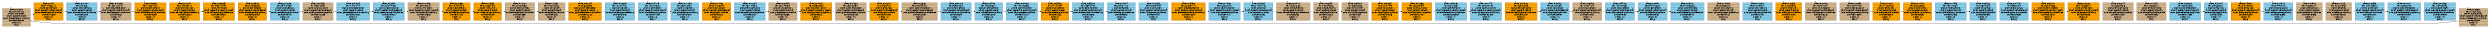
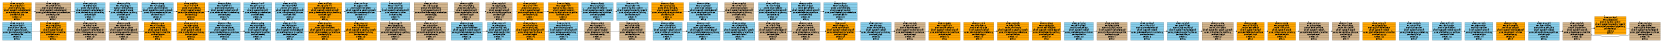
  digraph {
    rankdir=LR
    node [fillcolor=skyblue shape=record style=filled]
    edge [arrowhead=odot style=solid]
    n1 [fillcolor=tan label=" Carnet: 201183728\n |DPI: 2050740201006\n |Nombre: Alvin Huckett\n |Carrera: Ingenieria Quimica\n |Correo: AlvinHuckett_60@outlook.org\n |Contrasena:DGHS2Xi\n |Creditos: 222\n |Edad:20"]
    n2 [fillcolor=orange label=" Carnet: 2010244\n |DPI: 5970926381748\n |Nombre: Nertie Laurenzi\n |Carrera: Ingenieria Mecanica Industrial\n |Correo: NertieLaurenzi.75@hotmail.es\n |Contrasena:198yxel\n |Creditos: 139\n |Edad:19"]
    n3 [label=" Carnet: 201210811\n |DPI: 879575888\n |Nombre: Lamont Barthrup\n |Carrera: Ingenieria Mecanica\n |Correo: LamontBarthrup_34@outlook.org\n |Contrasena:j60uy9\n |Creditos: 53\n |Edad:25"]
    n4 [fillcolor=tan label=" Carnet: 201315898\n |DPI: 5531711621404\n |Nombre: Bernadette Pescud\n |Carrera: Ingenieria Mecanica Industrial\n |Correo: BernadettePescud.10outlook.com\n |Contrasena:TXz6b\n |Creditos: 190\n |Edad:28"]
    n5 [fillcolor=orange label=" Carnet: 201582352\n |DPI: 4172564417242\n |Nombre: Bobina Delacroux\n |Carrera: Ingenieria Mecanica Industrial\n |Correo: BobinaDelacroux_46@hotmail.com\n |Contrasena:m6ILxd\n |Creditos: 113\n |Edad:23"]
    n6 [fillcolor=orange label=" Carnet: 201115140\n |DPI: 8429519350118\n |Nombre: Pebrook Gircke\n |Carrera: Ingenieria Mecanica\n |Correo: PebrookGircke93@undefined.org\n |Contrasena:Ysgy3Vt\n |Creditos: 172\n |Edad:19"]
    n7 [fillcolor=orange label=" Carnet: 201350393\n |DPI: 9029374304090\n |Nombre: Laurie Tumilty\n |Carrera: Ingenieria en Ciencias y Sistemas\n |Correo: LaurieTumilty58@undefined.com\n |Contrasena:UKazTS0\n |Creditos: 124\n |Edad:20"]
    n8 [fillcolor=orange label=" Carnet: 201698163\n |DPI: 8010354636352\n |Nombre: Barn Killingbeck\n |Carrera: Ingenieria Mecanica Electrica\n |Correo: BarnKillingbeck33@gmail.org\n |Contrasena:38KWHL\n |Creditos: 130\n |Edad:20"]
    n9 [label=" Carnet: 201402462\n |DPI: 3594915493584\n |Nombre: Joscelin Fewings\n |Carrera: Ingenieria Mecanica\n |Correo: JoscelinFewings_56@outlook.es\n |Contrasena:tF7ZroZ\n |Creditos: 202\n |Edad:25"]
    n10 [fillcolor=tan label=" Carnet: 201643353\n |DPI: 9692561360208\n |Nombre: Llywellyn Woodnutt\n |Carrera: Ingenieria Mecanica Electrica\n |Correo: LlywellynWoodnutt_83@gmail.es\n |Contrasena:ui708GE\n |Creditos: 44\n |Edad:27"]
    n11 [label=" Carnet: 201043689\n |DPI: 0714796787404\n |Nombre: Ardene Benediktovich\n |Carrera: Ingenieria Mecanica\n |Correo: ArdeneBenediktovich72@outlook.org\n |Contrasena:muiPC17\n |Creditos: 13\n |Edad:23"]
    n12 [label=" Carnet: 201489697\n |DPI: 3310894947855\n |Nombre: Judye Rossborough\n |Carrera: Ingenieria Mecanica Electrica\n |Correo: JudyeRossborough_49@yahoo.com\n |Contrasena:k9oGtrw\n |Creditos: 3\n |Edad:26"]
    n13 [fillcolor=tan label=" Carnet: 201818908\n |DPI: 2689202578134\n |Nombre: Wilbur Alberts\n |Carrera: Ingenieria en Ciencias y Sistemas\n |Correo: WilburAlberts45@hotmail.org\n |Contrasena:SSeRj8d\n |Creditos: 64\n |Edad:18"]
    n14 [fillcolor=orange label=" Carnet: 201816850\n |DPI: 0154497044345\n |Nombre: Emili Palleske\n |Carrera: Ingenieria Mecanica\n |Correo: EmiliPalleske.89@gmail.com\n |Contrasena:17x8L\n |Creditos: 28\n |Edad:21"]
    n15 [fillcolor=orange label=" Carnet: 201232485\n |DPI: 3762365704505\n |Nombre: Vivian Currer\n |Carrera: Ingenieria Quimica\n |Correo: VivianCurrer_25@outlook.org\n |Contrasena:xe7yeho\n |Creditos: 218\n |Edad:28"]
    n16 [fillcolor=tan label=" Carnet: 201131811\n |DPI: 3347258005328\n |Nombre: Eloise Trevarthen\n |Carrera: Ingenieria Mecanica\n |Correo: EloiseTrevarthen91@hotmail.es\n |Contrasena:B8FP4\n |Creditos: 201\n |Edad:22"]
    n17 [fillcolor=tan label=" Carnet: 201476680\n |DPI: 4293824642888\n |Nombre: Kim Westphal\n |Carrera: Ingenieria Quimica\n |Correo: KimWestphal38@yahoo.com\n |Contrasena:qtry5\n |Creditos: 159\n |Edad:19"]
    n18 [fillcolor=orange label=" Carnet: 201511649\n |DPI: 5648266954532\n |Nombre: Aylmar Raubenheimer\n |Carrera: Ingenieria Mecanica\n |Correo: AylmarRaubenheimer.27@hotmail.es\n |Contrasena:76816q\n |Creditos: 163\n |Edad:23"]
    n19 [label=" Carnet: 201255643\n |DPI: 7672150791181\n |Nombre: Alvin Huckett\n |Carrera: Ingenieria Industrial\n |Correo: AlvinHuckett_63@undefined.org\n |Contrasena:g4X4Ak\n |Creditos: 65\n |Edad:29"]
    n20 [label=" Carnet: 201947729\n |DPI: 1430797138430\n |Nombre: Camila Dibbert\n |Carrera: Ingenieria Mecanica Industrial\n |Correo: CamilaDibbert.81@gmail.com\n |Contrasena:b4wdeP\n |Creditos: 188\n |Edad:21"]
    n21 [label=" Carnet: 201173540\n |DPI: 3235002226847\n |Nombre: Alvin Huckett\n |Carrera: Ingenieria Industrial\n |Correo: AlvinHuckett_65@outlook.org\n |Contrasena:ITrpSM0\n |Creditos: 104\n |Edad:22"]
    n22 [fillcolor=orange label=" Carnet: 201704168\n |DPI: 3379162068993\n |Nombre: Tim Goldspink\n |Carrera: Ingenieria Mecanica Electrica\n |Correo: TimGoldspink.71@aol.com\n |Contrasena:Cmg7g\n |Creditos: 137\n |Edad:19"]
    n23 [label=" Carnet: 201661519\n |DPI: 9302712249273\n |Nombre: Harvey Darbyshire\n |Carrera: Ingenieria Mecanica\n |Correo: HarveyDarbyshire_63@gmail.com\n |Contrasena:Asv30\n |Creditos: 55\n |Edad:26"]
    n24 [fillcolor=tan label=" Carnet: 201309890\n |DPI: 6364119505269\n |Nombre: Grayce Poltone\n |Carrera: Ingenieria Industrial\n |Correo: GraycePoltone_20@hotmail.es\n |Contrasena:bCp3F57\n |Creditos: 133\n |Edad:18"]
    n25 [fillcolor=orange label=" Carnet: 201740604\n |DPI: 2625352358554\n |Nombre: Llywellyn Woodnutt\n |Carrera: Ingenieria en Ciencias y Sistemas\n |Correo: LlywellynWoodnutt.46@gmail.org\n |Contrasena:Bk8jU\n |Creditos: 3\n |Edad:19"]
    n26 [fillcolor=tan label=" Carnet: 201646518\n |DPI: 8696013129504\n |Nombre: Aylmar Raubenheimer\n |Carrera: Ingenieria Mecanica Electrica\n |Correo: AylmarRaubenheimer31@aol.com\n |Contrasena:3j9MHF\n |Creditos: 192\n |Edad:22"]
    n27 [fillcolor=orange label=" Carnet: 201766242\n |DPI: 3780452896411\n |Nombre: Franky Viney\n |Carrera: Ingenieria Mecanica Electrica\n |Correo: FrankyViney72@aol.com\n |Contrasena:UC1hKp\n |Creditos: 164\n |Edad:20"]
    n28 [fillcolor=tan label=" Carnet: 201537627\n |DPI: 6000394094296\n |Nombre: Aylmar Raubenheimer\n |Carrera: Ingenieria Mecanica Electrica\n |Correo: AylmarRaubenheimer82@undefined.com\n |Contrasena:82MID7\n |Creditos: 3\n |Edad:24"]
    n29 [label=" Carnet: 201327675\n |DPI: 5005953751371\n |Nombre: Lamont Barthrup\n |Carrera: Ingenieria Mecanica Electrica\n |Correo: LamontBarthrup.75@hotmail.org\n |Contrasena:CAt1n\n |Creditos: 171\n |Edad:20"]
    n30 [label=" Carnet: 201897987\n |DPI: 2193345266141\n |Nombre: Michelle Glanister\n |Carrera: Ingenieria Quimica\n |Correo: MichelleGlanister.13@aol.org\n |Contrasena:8cIUD\n |Creditos: 226\n |Edad:25"]
    n31 [label=" Carnet: 201500866\n |DPI: 7040168688236\n |Nombre: Claybourne Nelmes\n |Carrera: Ingenieria en Ciencias y Sistemas\n |Correo: ClaybourneNelmes_2@aol.com\n |Contrasena:4xCS04\n |Creditos: 121\n |Edad:19"]
    n32 [fillcolor=orange label=" Carnet: 201359507\n |DPI: 6474775706799\n |Nombre: Olly Brunelleschi\n |Carrera: Ingenieria Quimica\n |Correo: OllyBrunelleschi_86@aol.com\n |Contrasena:rdjy6j\n |Creditos: 52\n |Edad:22"]
    n33 [label=" Carnet: 201954202\n |DPI: 2496399691941\n |Nombre: Eloise Trevarthen\n |Carrera: Ingenieria Mecanica Industrial\n |Correo: EloiseTrevarthen.4@undefined.org\n |Contrasena:6RNgz\n |Creditos: 196\n |Edad:29"]
    n34 [label=" Carnet: 201412244\n |DPI: 3239472177167\n |Nombre: Eba Keitley\n |Carrera: Ingenieria Industrial\n |Correo: EbaKeitley73@undefined.com\n |Contrasena:BRdQj\n |Creditos: 238\n |Edad:22"]
    n35 [label=" Carnet: 201234795\n |DPI: 9082300809939\n |Nombre: Wilbur Alberts\n |Carrera: Ingenieria Mecanica Industrial\n |Correo: WilburAlberts_86@yahoo.com\n |Contrasena:0oXnv\n |Creditos: 80\n |Edad:29"]
    n36 [fillcolor=orange label=" Carnet: 201594265\n |DPI: 2831630574772\n |Nombre: Ardene Benediktovich\n |Carrera: Ingenieria Mecanica Industrial\n |Correo: ArdeneBenediktovich_57@hotmail.org\n |Contrasena:15Asd\n |Creditos: 242\n |Edad:26"]
    n37 [label=" Carnet: 201790782\n |DPI: 3168522176927\n |Nombre: Claybourne Nelmes\n |Carrera: Ingenieria en Ciencias y Sistemas\n |Correo: ClaybourneNelmes_82@aol.com\n |Contrasena:d70Vi\n |Creditos: 0\n |Edad:22"]
    n38 [label=" Carnet: 201374369\n |DPI: 8311431297185\n |Nombre: Lionel Messi\n |Carrera: Ingenieria Mecanica Industrial\n |Correo: LionelMessi.17@aol.es\n |Contrasena:cVzaR8\n |Creditos: 93\n |Edad:20"]
    n39 [fillcolor=tan label=" Carnet: 201709702\n |DPI: 4245428187625\n |Nombre: Dillon Blandamere\n |Carrera: Ingenieria Industrial\n |Correo: DillonBlandamere_33@undefined.com\n |Contrasena:3f5qj\n |Creditos: 84\n |Edad:20"]
    n40 [fillcolor=tan label=" Carnet: 201635991\n |DPI: 2702608963916\n |Nombre: Boycie Langlais\n |Carrera: Ingenieria Industrial\n |Correo: BoycieLanglais24@aol.es\n |Contrasena:vCGgb2\n |Creditos: 113\n |Edad:29"]
    n41 [fillcolor=tan label=" Carnet: 201389879\n |DPI: 1332692632257\n |Nombre: Darn Studdal\n |Carrera: Ingenieria Industrial\n |Correo: DarnStuddal88@gmail.com\n |Contrasena:r80ja\n |Creditos: 244\n |Edad:23"]
    n42 [fillcolor=orange label=" Carnet: 201375524\n |DPI: 3164173770900\n |Nombre: Tim Goldspink\n |Carrera: Ingenieria Quimica\n |Correo: TimGoldspink_27@yahoo.es\n |Contrasena:Nu96Sq3\n |Creditos: 1\n |Edad:20"]
    n43 [fillcolor=orange label=" Carnet: 201428558\n |DPI: 8783633019549\n |Nombre: Llywellyn Woodnutt\n |Carrera: Ingenieria Mecanica\n |Correo: LlywellynWoodnutt.12@gmail.es\n |Contrasena:qWlnP7\n |Creditos: 5\n |Edad:24"]
    n44 [label=" Carnet: 201933753\n |DPI: 6467642780621\n |Nombre: Bobina Delacroux\n |Carrera: Ingenieria en Ciencias y Sistemas\n |Correo: BobinaDelacroux_64@gmail.com\n |Contrasena:8DGPFmN\n |Creditos: 147\n |Edad:25"]
    n45 [label=" Carnet: 201774497\n |DPI: 6327689577005\n |Nombre: Llywellyn Woodnutt\n |Carrera: Ingenieria en Ciencias y Sistemas\n |Correo: LlywellynWoodnutt_44@aol.org\n |Contrasena:RN1Dgbd\n |Creditos: 90\n |Edad:26"]
    n46 [fillcolor=orange label=" Carnet: 201145786\n |DPI: 4820546644233\n |Nombre: Harvey Darbyshire\n |Carrera: Ingenieria Mecanica\n |Correo: HarveyDarbyshire.56@outlook.com\n |Contrasena:uJW2Q\n |Creditos: 88\n |Edad:22"]
    n47 [label=" Carnet: 201509061\n |DPI: 3761268073554\n |Nombre: Tim Goldspink\n |Carrera: Ingenieria Mecanica Electrica\n |Correo: TimGoldspink.36@aol.com\n |Contrasena:DPx0LQ0\n |Creditos: 108\n |Edad:23"]
    n48 [fillcolor=tan label=" Carnet: 201068965\n |DPI: 7207003476187\n |Nombre: Tim Goldspink\n |Carrera: Ingenieria Mecanica Industrial\n |Correo: TimGoldspink.1@yahoo.org\n |Contrasena:MF4vc6\n |Creditos: 112\n |Edad:26"]
    n49 [label=" Carnet: 201991578\n |DPI: 7437219208336\n |Nombre: Olly Brunelleschi\n |Carrera: Ingenieria Mecanica Industrial\n |Correo: OllyBrunelleschi.78@yahoo.org\n |Contrasena:H1xi3\n |Creditos: 102\n |Edad:29"]
    n50 [label=" Carnet: 201803912\n |DPI: 3995410773680\n |Nombre: Emili Palleske\n |Carrera: Ingenieria Mecanica Industrial\n |Correo: EmiliPalleske.68@gmail.com\n |Contrasena:ODYgI\n |Creditos: 205\n |Edad:26"]
    n51 [label=" Carnet: 201921767\n |DPI: 5042024988582\n |Nombre: Consolata Reskelly\n |Carrera: Ingenieria Mecanica\n |Correo: ConsolataReskelly.30@undefined.com\n |Contrasena:cBP1bt7\n |Creditos: 200\n |Edad:27"]
-   n52 [fillcolor=tan label=" Carnet: 201157605\n |DPI: 2503385887437\n |Nombre: Alonzo Seagrove\n |Carrera: Ingenieria Industrial\n |Correo: AlonzoSeagrove_35@undefined.org\n |Contrasena:92V6h\n |Creditos: 226\n |Edad:22"]
    n53 [label=" Carnet: 201761573\n |DPI: 5372214388411\n |Nombre: Alonzo Seagrove\n |Carrera: Ingenieria Quimica\n |Correo: AlonzoSeagrove_54@hotmail.es\n |Contrasena:24ldm\n |Creditos: 51\n |Edad:22"]
    n54 [fillcolor=orange label=" Carnet: 201825364\n |DPI: 6772854332066\n |Nombre: Phillis Syrie\n |Carrera: Ingenieria Quimica\n |Correo: PhillisSyrie_17@hotmail.es\n |Contrasena:rU2QYr\n |Creditos: 111\n |Edad:28"]
    n55 [fillcolor=tan label=" Carnet: 201022466\n |DPI: 0579054127201\n |Nombre: Wash Sedgemore\n |Carrera: Ingenieria Mecanica Electrica\n |Correo: WashSedgemore_70@outlook.com\n |Contrasena:1E8vp8\n |Creditos: 130\n |Edad:29"]
    n56 [fillcolor=tan label=" Carnet: 201006295\n |DPI: 6483009710551\n |Nombre: Roderigo Gomme\n |Carrera: Ingenieria Mecanica Electrica\n |Correo: RoderigoGomme_92@yahoo.org\n |Contrasena:w1E8BW\n |Creditos: 23\n |Edad:24"]
    n57 [fillcolor=orange label=" Carnet: 201116100\n |DPI: 7247421869888\n |Nombre: Franky Viney\n |Carrera: Ingenieria Quimica\n |Correo: FrankyViney_42@hotmail.es\n |Contrasena:5K0p7N\n |Creditos: 42\n |Edad:26"]
    n58 [fillcolor=orange label=" Carnet: 201773473\n |DPI: 1563507262381\n |Nombre: Krystal Crellin\n |Carrera: Ingenieria Mecanica\n |Correo: KrystalCrellin.48@outlook.org\n |Contrasena:3KgBk\n |Creditos: 88\n |Edad:26"]
    n59 [label=" Carnet: 201119966\n |DPI: 9030770152211\n |Nombre: Michelle Glanister\n |Carrera: Ingenieria Industrial\n |Correo: MichelleGlanister87@outlook.com\n |Contrasena:J9Tq39\n |Creditos: 225\n |Edad:23"]
    n60 [label=" Carnet: 201669286\n |DPI: 3126321523297\n |Nombre: Tim Goldspink\n |Carrera: Ingenieria Mecanica\n |Correo: TimGoldspink_45@gmail.es\n |Contrasena:QQNPe8\n |Creditos: 187\n |Edad:21"]
    n61 [label=" Carnet: 201147451\n |DPI: 9093933675701\n |Nombre: Ellerey Sherwyn\n |Carrera: Ingenieria Mecanica Electrica\n |Correo: EllereySherwyn.51@gmail.es\n |Contrasena:20H3Hx\n |Creditos: 80\n |Edad:23"]
    n62 [fillcolor=orange label=" Carnet: 201864201\n |DPI: 8208413026556\n |Nombre: Claybourne Nelmes\n |Carrera: Ingenieria en Ciencias y Sistemas\n |Correo: ClaybourneNelmes.78@hotmail.com\n |Contrasena:69548z\n |Creditos: 25\n |Edad:25"]
    n63 [fillcolor=orange label=" Carnet: 201667272\n |DPI: 9443025623424\n |Nombre: Adriaens Timms\n |Carrera: Ingenieria en Ciencias y Sistemas\n |Correo: AdriaensTimms43@aol.org\n |Contrasena:Pe8Ucp\n |Creditos: 237\n |Edad:21"]
    n64 [fillcolor=tan label=" Carnet: 201668149\n |DPI: 6435886693765\n |Nombre: Harvey Darbyshire\n |Carrera: Ingenieria Mecanica\n |Correo: HarveyDarbyshire_31@gmail.org\n |Contrasena:u4jxe57\n |Creditos: 31\n |Edad:27"]
    n65 [fillcolor=tan label=" Carnet: 201764124\n |DPI: 6773833243077\n |Nombre: Harvey Darbyshire\n |Carrera: Ingenieria Industrial\n |Correo: HarveyDarbyshire.59@gmail.es\n |Contrasena:0DDF8\n |Creditos: 219\n |Edad:21"]
    n66 [label=" Carnet: 201516603\n |DPI: 4062043125856\n |Nombre: Aylmar Raubenheimer\n |Carrera: Ingenieria Mecanica Industrial\n |Correo: AylmarRaubenheimer.85@aol.com\n |Contrasena:Sv4HFP\n |Creditos: 168\n |Edad:19"]
    n67 [label=" Carnet: 201327079\n |DPI: 8292286385716\n |Nombre: Franky Viney\n |Carrera: Ingenieria Industrial\n |Correo: FrankyViney.59@aol.es\n |Contrasena:GhhLi\n |Creditos: 179\n |Edad:21"]
    n68 [fillcolor=orange label=" Carnet: 201906670\n |DPI: 2245119831085\n |Nombre: Franky Viney\n |Carrera: Ingenieria Mecanica Industrial\n |Correo: FrankyViney_49@yahoo.es\n |Contrasena:PCAanL\n |Creditos: 198\n |Edad:23"]
    n69 [label=" Carnet: 201461415\n |DPI: 8579079230016\n |Nombre: Roderigo Gomme\n |Carrera: Ingenieria Mecanica Industrial\n |Correo: RoderigoGomme_55@aol.org\n |Contrasena:6GEfOg\n |Creditos: 113\n |Edad:20"]
    n70 [fillcolor=tan label=" Carnet: 201009015\n |DPI: 1962623323417\n |Nombre: Afton Hounson\n |Carrera: Ingenieria Mecanica\n |Correo: AftonHounson.43@aol.com\n |Contrasena:PQvEC5\n |Creditos: 12\n |Edad:23"]
    n71 [fillcolor=tan label=" Carnet: 201137248\n |DPI: 4264540703955\n |Nombre: Eba Keitley\n |Carrera: Ingenieria Mecanica\n |Correo: EbaKeitley83@outlook.org\n |Contrasena:K8ZY0mI\n |Creditos: 35\n |Edad:22"]
    n72 [label=" Carnet: 201339503\n |DPI: 1169570189320\n |Nombre: Drusilla Louca\n |Carrera: Ingenieria Mecanica Industrial\n |Correo: DrusillaLouca1@outlook.com\n |Contrasena:xW0NS\n |Creditos: 41\n |Edad:29"]
    n73 [label=" Carnet: 201110247\n |DPI: 7882408800987\n |Nombre: Aylmar Raubenheimer\n |Carrera: Ingenieria Mecanica Electrica\n |Correo: AylmarRaubenheimer_82@yahoo.org\n |Contrasena:oKlY9O7\n |Creditos: 171\n |Edad:19"]
    n74 [label=" Carnet: 201125580\n |DPI: 1846903502498\n |Nombre: Boycie Langlais\n |Carrera: Ingenieria en Ciencias y Sistemas\n |Correo: BoycieLanglais.61@hotmail.com\n |Contrasena:MhBaUtl\n |Creditos: 190\n |Edad:21"]
    n75 [fillcolor=tan label=" Carnet: 201315288\n |DPI: 7044319749868\n |Nombre: Joscelin Fewings\n |Carrera: Ingenieria Mecanica Electrica\n |Correo: JoscelinFewings.27@yahoo.es\n |Contrasena:3htilF\n |Creditos: 89\n |Edad:27"]
    n1 -> n2 [arrowhead=box]
    n2 -> n3 [arrowhead=box]
    n3 -> n4 [arrowhead=box style=bold]
    n4 -> n5 [style=bold]
    n5 -> n6 [style=dashed]
    n6 -> n7 [arrowhead=box style=bold]
    n7 -> n8
    n8 -> n9 [arrowhead=box]
    n9 -> n10 [style=bold]
    n10 -> n11 [style=bold]
    n11 -> n12 [arrowhead=box style=bold]
    n12 -> n13 [arrowhead=box]
    n13 -> n14 [arrowhead=box style=dashed]
    n14 -> n15 [arrowhead=box style=dashed]
    n15 -> n16 [arrowhead=box]
    n16 -> n17 [arrowhead=box style=dashed]
    n17 -> n18 [style=bold]
    n18 -> n19
    n19 -> n20
    n20 -> n21 [arrowhead=box style=dashed]
    n21 -> n22
    n22 -> n23 [style=dashed]
    n23 -> n24 [arrowhead=box style=bold]
    n24 -> n25 [arrowhead=box style=bold]
    n25 -> n26
-   n26 -> n27 [style=bold]
+   n26 -> n24 [style=bold]
    n27 -> n28 [arrowhead=box]
    n28 -> n29 [style=bold]
    n29 -> n30 [arrowhead=box]
    n30 -> n31 [style=bold]
    n31 -> n32 [arrowhead=box style=bold]
    n32 -> n33 [arrowhead=box style=bold]
    n33 -> n34 [arrowhead=box style=dashed]
    n34 -> n35 [style=dashed]
    n35 -> n36
    n36 -> n37 [arrowhead=box]
    n37 -> n38 [arrowhead=box style=bold]
    n38 -> n39 [style=dashed]
    n39 -> n40
    n40 -> n41 [arrowhead=box style=dashed]
    n41 -> n42 [style=dashed]
    n42 -> n43 [arrowhead=box style=bold]
    n43 -> n44
    n44 -> n45 [arrowhead=box]
    n45 -> n46 [style=dashed]
    n46 -> n47 [arrowhead=box style=bold]
    n47 -> n48 [style=bold]
    n48 -> n49
    n49 -> n50 [arrowhead=box style=bold]
    n50 -> n51 [arrowhead=box style=bold]
-   n51 -> n52 [style=dashed]
-   n52 -> n53
    n53 -> n54
    n54 -> n55
    n55 -> n56
    n56 -> n57 [style=bold]
    n57 -> n58 [style=bold]
    n58 -> n59 [style=dashed]
    n59 -> n60 [arrowhead=box style=bold]
    n60 -> n61
    n61 -> n62
    n62 -> n63 [arrowhead=box]
    n63 -> n64
    n64 -> n65
    n65 -> n66 [style=dashed]
    n66 -> n67 [arrowhead=box style=bold]
    n67 -> n68 [style=dashed]
    n68 -> n69 [style=bold]
    n69 -> n70 [style=dashed]
    n70 -> n71
    n71 -> n72 [style=dashed]
    n72 -> n73 [arrowhead=box style=bold]
    n73 -> n74 [style=dashed]
    n74 -> n75 [style=dashed]
    n75 -> n1 [style=bold]
  }
